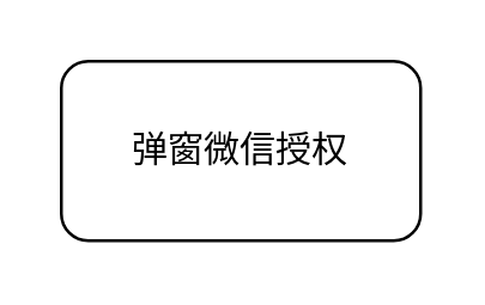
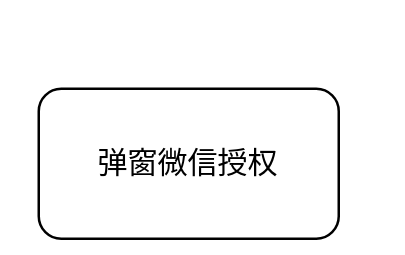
  <mxCell id="0" />
  <mxCell id="1" parent="0" />
- <mxCell id="2" value="弹窗微信授权" style="rounded=1;whiteSpace=wrap;html=1;" vertex="1" parent="1"><mxGeometry x="20" y="20" width="120" height="60" as="geometry" /></mxCell>
+ <mxCell id="2" value="弹窗微信授权" style="rounded=1;whiteSpace=wrap;html=1;" vertex="1" parent="1"><mxGeometry x="15" y="35" width="120" height="60" as="geometry" /></mxCell>
